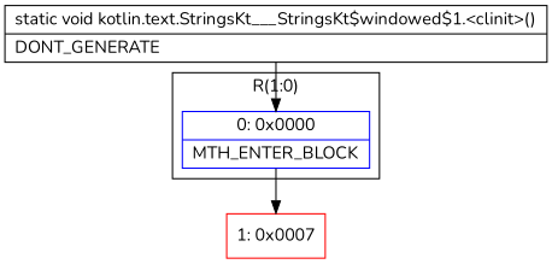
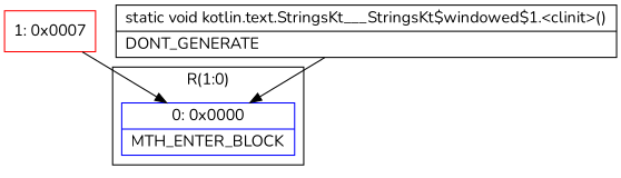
  digraph {
    fontname=Nunito
    node [shape=record fontname=Nunito]
    edge [fontname=Nunito]
    n1 [color=blue label="{0\:\ 0x0000|MTH_ENTER_BLOCK\l}"]
    n2 [color=red label="{1\:\ 0x0007}"]
    n3 [label="{static void kotlin.text.StringsKt___StringsKt$windowed$1.\<clinit\>()  | DONT_GENERATE\l}"]
    subgraph cluster_1 {
      label="R(1:0)"
      n1
    }
-   n1 -> n2
+   n2 -> n1
    n3 -> n1
  }
